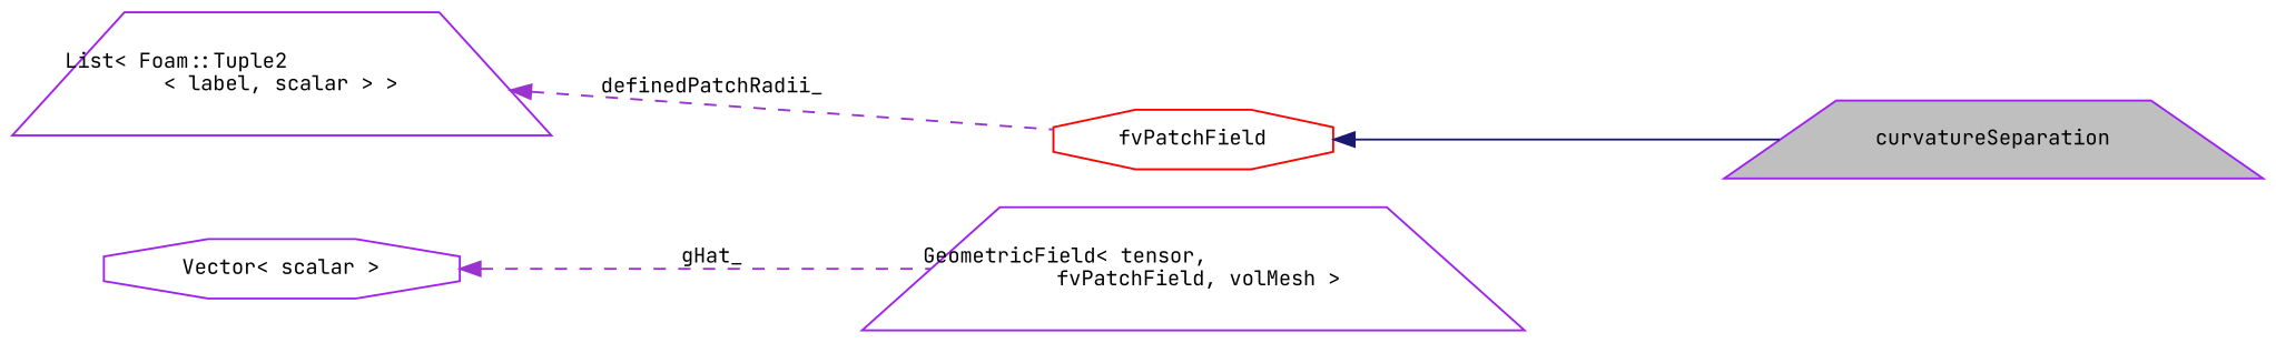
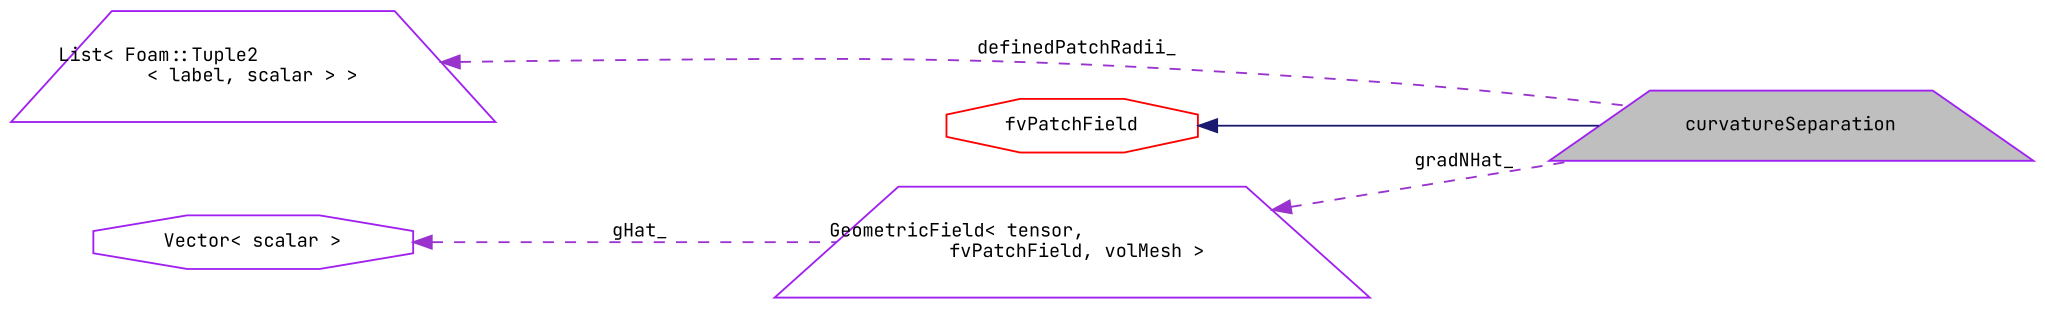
  digraph {
    fontname="JetBrains Mono"
    rankdir=LR
    node [color=purple fontname="JetBrains Mono" fontsize=10 shape=trapezium]
    edge [color=darkorchid3 dir=back fontname="JetBrains Mono" fontsize=10 labelfontname=Helvetica labelfontsize=10 style=dashed]
    n1 [fillcolor=grey75 fontcolor=black height=0.2 label=curvatureSeparation style=filled width=0.4]
    n2 [color=red height=0.2 label=fvPatchField shape=octagon width=0.4]
    n3 [height=0.2 label="GeometricField\< tensor,\l fvPatchField, volMesh \>" width=0.4]
    n4 [height=0.2 label="List\< Foam::Tuple2\l\< label, scalar \> \>" width=0.4]
    n5 [height=0.2 label="Vector\< scalar \>" shape=octagon width=0.4]
    n2 -> n1 [color=midnightblue style=solid]
-   n4 -> n2 [label=" definedPatchRadii_"]
+   n3 -> n1 [label=" gradNHat_"]
+   n4 -> n1 [label=" definedPatchRadii_"]
    n5 -> n3 [label=" gHat_"]
  }
